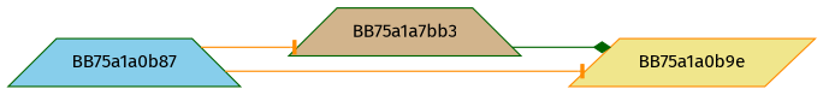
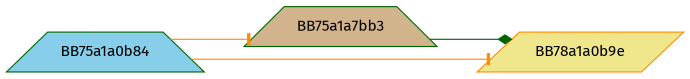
  digraph {
    fontname="Fira Sans"
    rankdir=LR
    splines=ortho
    node [color=darkgreen fontname="Fira Sans" shape=trapezium style=filled]
    edge [arrowhead=tee color=darkorange fontname="Fira Sans"]
-   BB75a1a0b84 [fillcolor=skyblue label=BB75a1a0b87]
+   BB75a1a0b84 [fillcolor=skyblue]
    n2 [fillcolor=tan label=BB75a1a7bb3]
-   BB75a1a0b9e [color=darkorange fillcolor=khaki shape=parallelogram]
+   BB75a1a0b9e [color=darkorange fillcolor=khaki shape=parallelogram label=BB78a1a0b9e]
    BB75a1a0b84 -> n2
    BB75a1a0b84 -> BB75a1a0b9e
    n2 -> BB75a1a0b9e [arrowhead=diamond color=darkgreen]
  }
